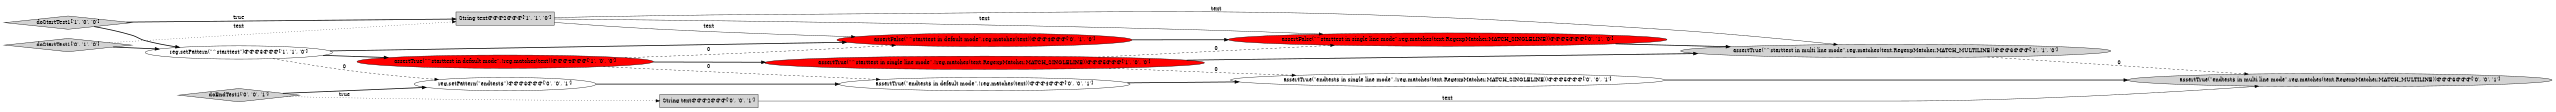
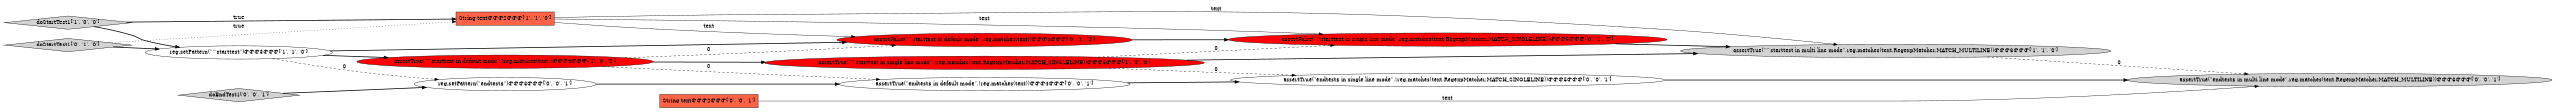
  digraph {
    rankdir=LR
    node [fillcolor=lightgray shape=ellipse style=filled]
    edge [style=bold]
    n1 [label="assertTrue(\"^starttest in multi line mode\",reg.matches(text,RegexpMatcher.MATCH_MULTILINE))@@@6@@@['1', '1', '0']"]
    n2 [label="assertTrue(\"endtest$ in multi line mode\",reg.matches(text,RegexpMatcher.MATCH_MULTILINE))@@@6@@@['0', '0', '1']"]
-   n3 [label="String text@@@2@@@['0', '0', '1']" shape=box]
-   n4 [label="String text@@@2@@@['1', '1', '0']" shape=box]
+   n3 [fillcolor=tomato label="String text@@@2@@@['0', '0', '1']" shape=box]
+   n4 [fillcolor=tomato label="String text@@@2@@@['1', '1', '0']" shape=box]
    n5 [fillcolor=red label="assertFalse(\"^starttest in single line mode\",reg.matches(text,RegexpMatcher.MATCH_SINGLELINE))@@@5@@@['0', '1', '0']"]
    n6 [fillcolor=red label="assertFalse(\"^starttest in default mode\",reg.matches(text))@@@4@@@['0', '1', '0']"]
    n7 [fillcolor=white label="assertTrue(\"endtest$ in default mode\",!reg.matches(text))@@@4@@@['0', '0', '1']"]
    n8 [fillcolor=white label="assertTrue(\"endtest$ in single line mode\",!reg.matches(text,RegexpMatcher.MATCH_SINGLELINE))@@@5@@@['0', '0', '1']"]
    n9 [label="doStartTest1['0', '1', '0']" shape=diamond]
    n10 [fillcolor=white label="reg.setPattern(\"^starttest\")@@@3@@@['1', '1', '0']"]
    n11 [fillcolor=red label="assertTrue(\"^starttest in default mode\",!reg.matches(text))@@@4@@@['1', '0', '0']"]
    n12 [fillcolor=white label="reg.setPattern(\"endtest$\")@@@3@@@['0', '0', '1']"]
    n13 [fillcolor=red label="assertTrue(\"^starttest in single line mode\",!reg.matches(text,RegexpMatcher.MATCH_SINGLELINE))@@@5@@@['1', '0', '0']"]
    n14 [label="doEndTest1['0', '0', '1']" shape=diamond]
    n15 [label="doStartTest1['1', '0', '0']" shape=diamond]
    n1 -> n2 [label=0 style=dashed]
    n3 -> n2 [label=text style=solid]
    n4 -> n1 [label=text style=solid]
    n4 -> n5 [label=text style=solid]
    n4 -> n6 [label=text style=solid]
    n5 -> n1
    n6 -> n5
    n7 -> n8
    n8 -> n2
-   n9 -> n4 [label=text style=dotted]
+   n9 -> n4 [label=true style=dotted]
    n9 -> n10
    n10 -> n6
    n10 -> n11
    n10 -> n12 [label=0 style=dashed]
    n11 -> n6 [label=0 style=dashed]
    n11 -> n7 [label=0 style=dashed]
    n11 -> n13
    n12 -> n7
    n13 -> n1
    n13 -> n5 [label=0 style=dashed]
    n13 -> n8 [label=0 style=dashed]
-   n14 -> n3 [label=true style=dotted]
    n14 -> n12
    n15 -> n4 [label=true]
    n15 -> n10
  }
